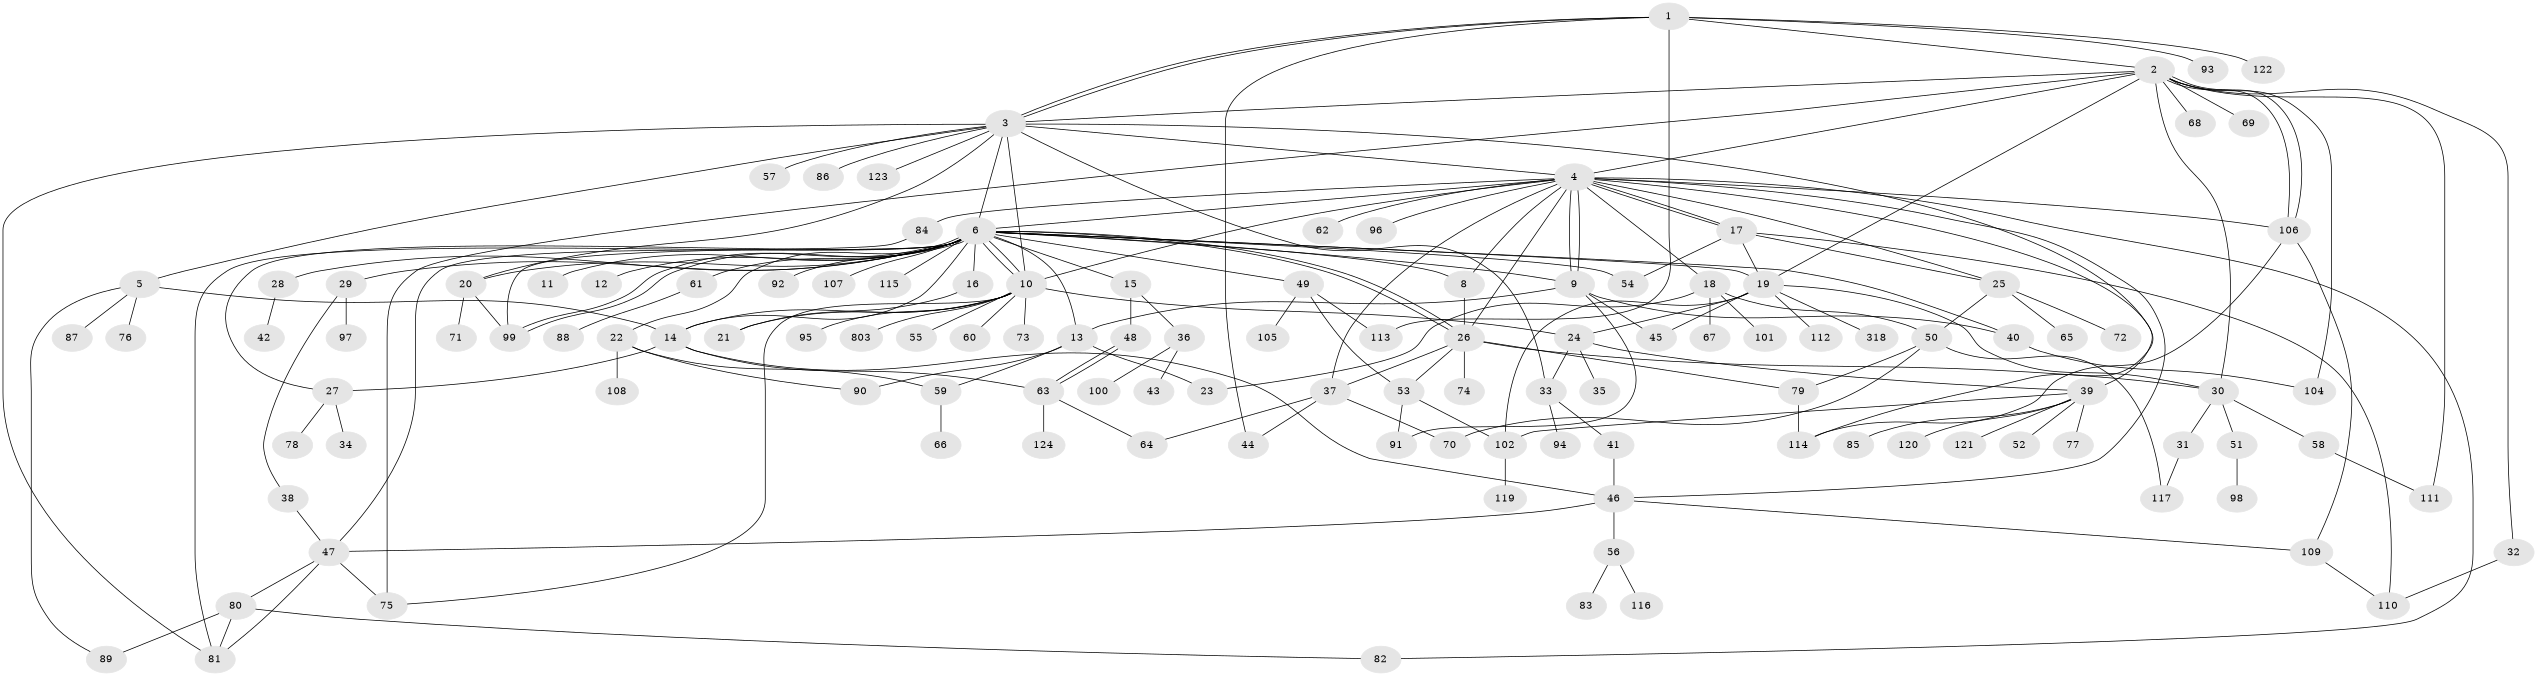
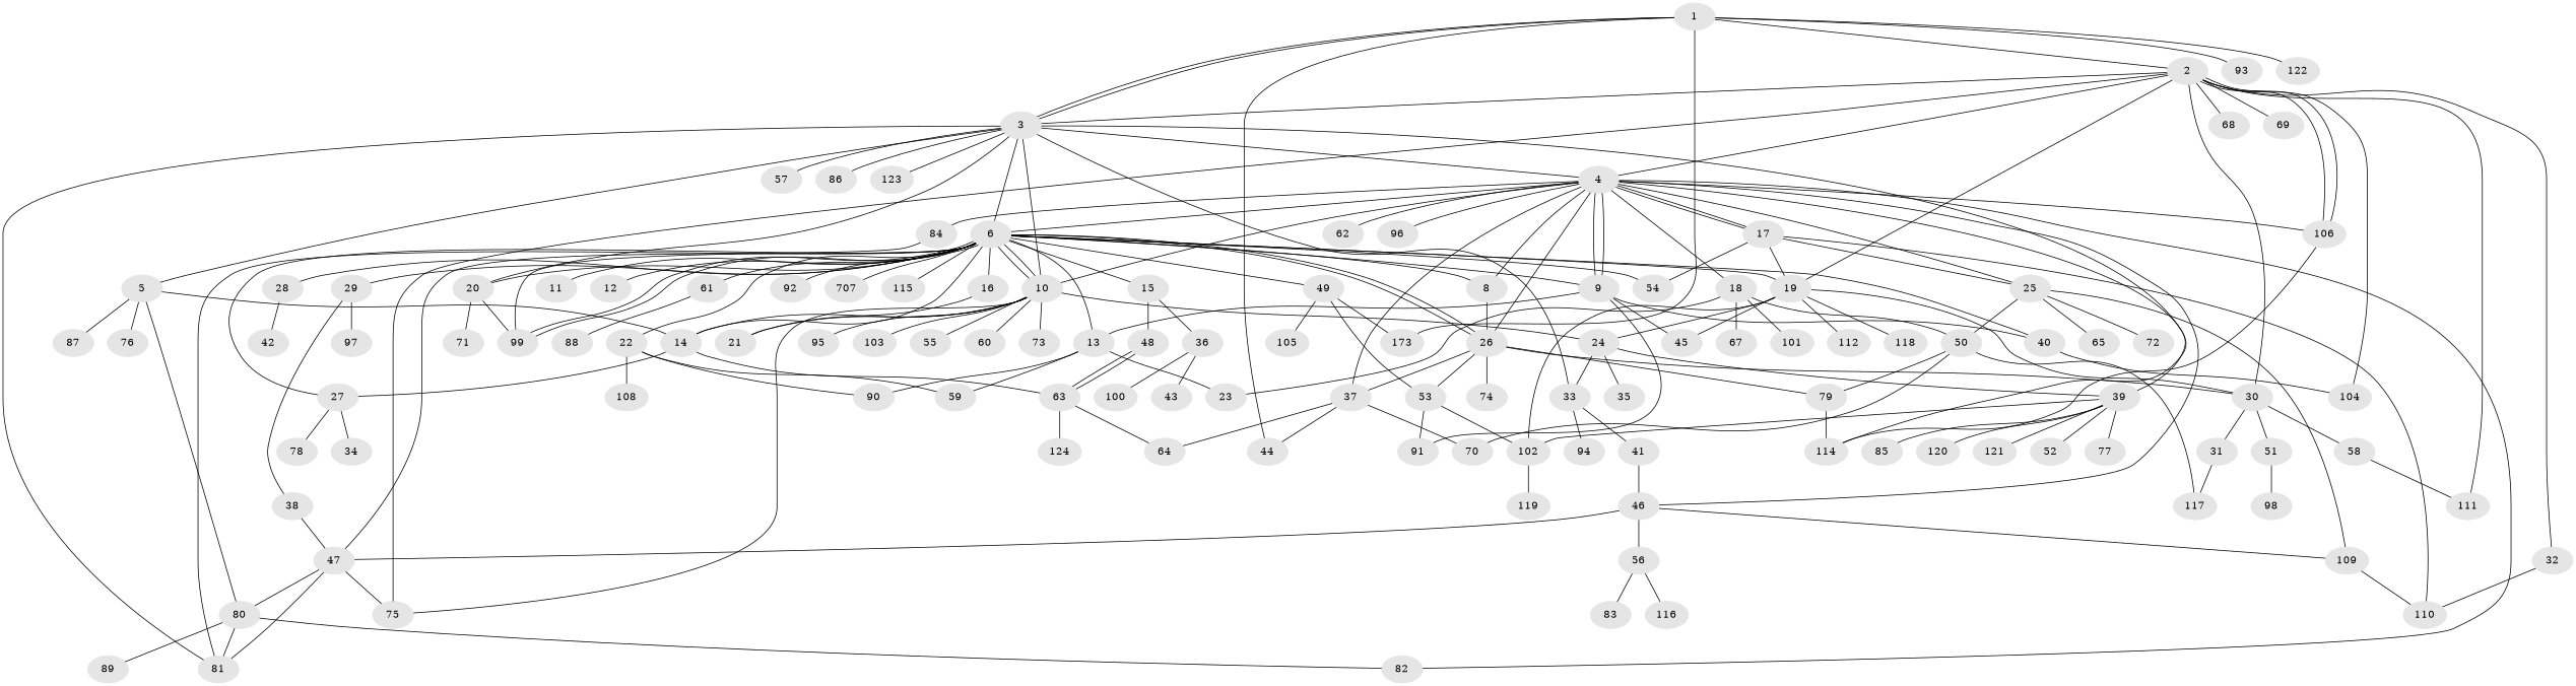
  graph {
    node [color=gray90 style=filled]
    1
    2
    3
    44
    93
-   113
+   113 [label=173]
    122
    4
    19
    30
    32
    68
    69
    75
    104
    106
    111
    5
    6
    10
    20
    33
    57
    81
    86
    114
    123
    8
    9
    17
    18
    25
    26
    37
    39
    46
    62
    82
    84
    96
    45
    24
    102
    112
-   118 [label=318]
+   118
    31
    51
    58
    110
    14
    76
    80
    87
    27
    11
    12
    13
    15
    16
    22
    28
    29
    40
    47
    49
    54
    61
    92
    99
-   107
+   107 [label=707]
    115
    21
    55
    60
    73
    95
-   103 [label=803]
+   103
    71
    41
    94
    91
    23
    50
    67
    101
    65
    72
    109
    53
    74
    79
    34
    78
    64
    70
    52
    77
    85
    120
    121
    56
    63
    89
    59
    90
    36
    48
    108
    42
    38
    97
    105
    88
    35
-   66
    124
    43
    100
    117
    119
    98
    83
    116
    1 -- 2
    1 -- 3
    1 -- 3
    1 -- 44
    1 -- 93
    1 -- 113
    1 -- 122
    2 -- 3
    2 -- 4
    2 -- 19
    2 -- 30
    2 -- 32
    2 -- 68
    2 -- 69
    2 -- 75
    2 -- 104
    2 -- 106
    2 -- 106
    2 -- 111
    3 -- 4
    3 -- 5
    3 -- 6
    3 -- 10
    3 -- 20
    3 -- 33
    3 -- 57
    3 -- 81
    3 -- 86
    3 -- 114
    3 -- 123
    4 -- 106
    4 -- 6
    4 -- 10
    4 -- 8
    4 -- 9
    4 -- 9
    4 -- 17
    4 -- 17
    4 -- 18
    4 -- 25
    4 -- 26
    4 -- 37
    4 -- 39
    4 -- 46
    4 -- 62
    4 -- 82
    4 -- 84
    4 -- 96
    19 -- 30
    19 -- 45
    19 -- 24
    19 -- 102
    19 -- 112
    19 -- 118
    30 -- 31
    30 -- 51
    30 -- 58
    32 -- 110
    106 -- 114
    5 -- 14
    5 -- 76
-   5 -- 89
+   5 -- 80
    5 -- 87
    6 -- 19
    6 -- 10
    6 -- 10
    6 -- 20
    6 -- 81
    6 -- 8
    6 -- 9
    6 -- 26
    6 -- 26
    6 -- 14
    6 -- 27
    6 -- 11
    6 -- 12
    6 -- 13
    6 -- 15
    6 -- 16
    6 -- 22
    6 -- 28
    6 -- 29
    6 -- 40
    6 -- 47
    6 -- 49
    6 -- 54
    6 -- 61
    6 -- 92
    6 -- 99
    6 -- 99
    6 -- 107
    6 -- 115
    10 -- 75
    10 -- 24
    10 -- 14
    10 -- 21
    10 -- 55
    10 -- 60
    10 -- 73
    10 -- 95
    10 -- 103
    20 -- 99
    20 -- 71
    33 -- 41
    33 -- 94
    8 -- 26
    9 -- 45
    9 -- 13
    9 -- 40
    9 -- 91
    17 -- 19
    17 -- 25
    17 -- 110
    17 -- 54
    18 -- 23
    18 -- 50
    18 -- 67
    18 -- 101
    25 -- 50
    25 -- 65
    25 -- 72
-   106 -- 109
+   25 -- 109
    26 -- 30
    26 -- 37
    26 -- 53
    26 -- 74
    26 -- 79
    37 -- 44
    37 -- 64
    37 -- 70
    39 -- 102
    39 -- 52
    39 -- 77
    39 -- 85
    39 -- 120
    39 -- 121
    46 -- 47
    46 -- 109
    46 -- 56
    84 -- 99
    24 -- 33
    24 -- 39
    24 -- 35
    102 -- 119
    31 -- 117
    51 -- 98
    58 -- 111
-   14 -- 46
    14 -- 27
    14 -- 63
    80 -- 81
    80 -- 82
    80 -- 89
    27 -- 34
    27 -- 78
    13 -- 23
    13 -- 59
    13 -- 90
    15 -- 36
    15 -- 48
    16 -- 21
    22 -- 59
    22 -- 90
    22 -- 108
    28 -- 42
    29 -- 38
    29 -- 97
    40 -- 104
    47 -- 75
    47 -- 81
    47 -- 80
    49 -- 113
    49 -- 53
    49 -- 105
    61 -- 88
    41 -- 46
    50 -- 79
    50 -- 70
    50 -- 117
    109 -- 110
    53 -- 102
    53 -- 91
    79 -- 114
    56 -- 83
    56 -- 116
    63 -- 64
    63 -- 124
-   59 -- 66
    36 -- 43
    36 -- 100
    48 -- 63
    48 -- 63
    38 -- 47
  }
